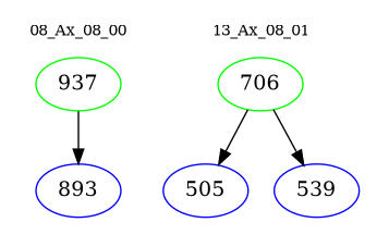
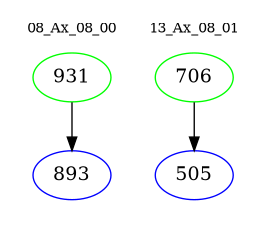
  digraph {
    node [color=blue]
    edge [color=black]
-   n1 [color=green label=937]
+   n1 [color=green label=931]
    n2 [label=893]
    n3 [color=green label=706]
    n4 [label=505]
-   n5 [label=539]
    subgraph cluster_1 {
      color=white
      fontsize=10
      label="08_Ax_08_00"
      n1
      n2
    }
    subgraph cluster_2 {
      color=white
      fontsize=10
      label="13_Ax_08_01"
      n3
      n4
-     n5
    }
    n1 -> n2
    n3 -> n4
-   n3 -> n5
  }
